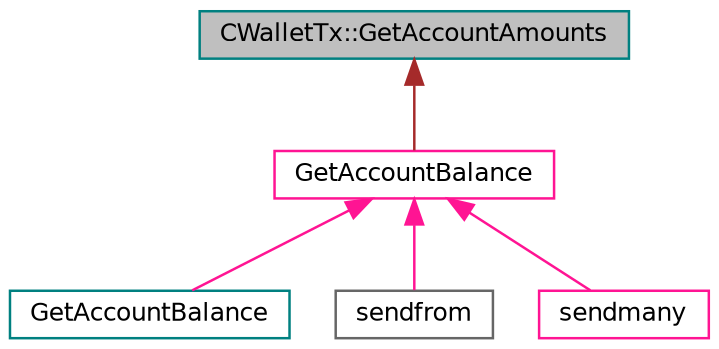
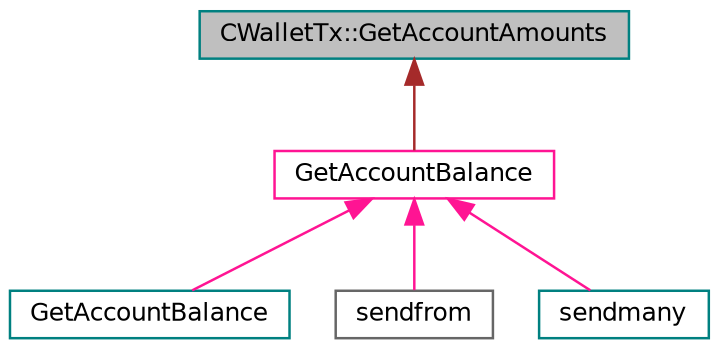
  digraph {
    rankdir=TB
    node [color=teal fillcolor=white fontname=Helvetica fontsize=10 shape=record style=filled]
    edge [color=deeppink dir=back fontname=Helvetica fontsize=10 labelfontname=Helvetica labelfontsize=10 style=solid]
    n1 [fillcolor=grey75 fontcolor=black height=0.2 label="CWalletTx::GetAccountAmounts" width=0.4]
    n2 [color=deeppink height=0.2 label=GetAccountBalance width=0.4]
    n3 [height=0.2 label=GetAccountBalance width=0.4]
    n4 [color=gray40 height=0.2 label=sendfrom width=0.4]
-   n5 [color=deeppink height=0.2 label=sendmany width=0.4]
+   n5 [height=0.2 label=sendmany width=0.4]
    n1 -> n2 [color=brown]
    n2 -> n3
    n2 -> n4
    n2 -> n5
  }
